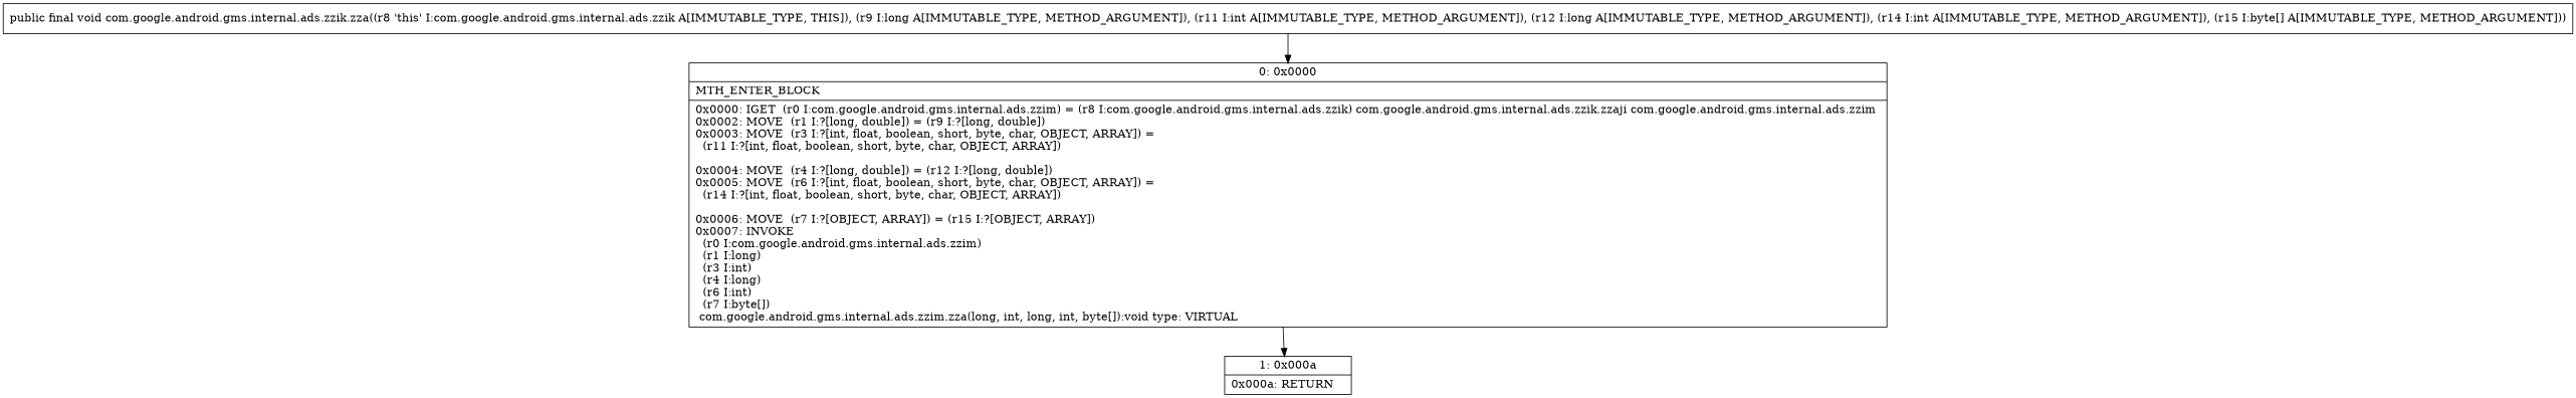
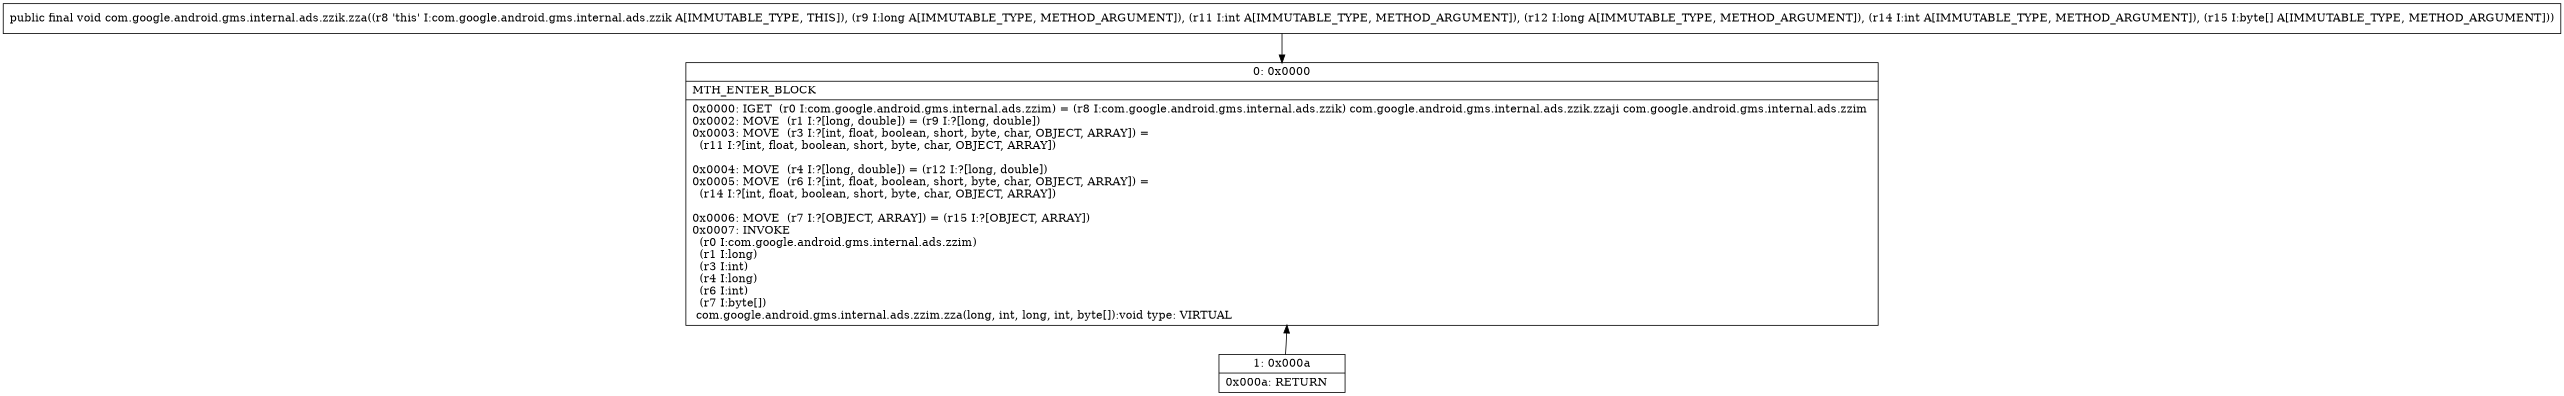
  digraph {
    node [shape=record]
    n1 [label="{0\:\ 0x0000|MTH_ENTER_BLOCK\l|0x0000: IGET  (r0 I:com.google.android.gms.internal.ads.zzim) = (r8 I:com.google.android.gms.internal.ads.zzik) com.google.android.gms.internal.ads.zzik.zzaji com.google.android.gms.internal.ads.zzim \l0x0002: MOVE  (r1 I:?[long, double]) = (r9 I:?[long, double]) \l0x0003: MOVE  (r3 I:?[int, float, boolean, short, byte, char, OBJECT, ARRAY]) = \l  (r11 I:?[int, float, boolean, short, byte, char, OBJECT, ARRAY])\l \l0x0004: MOVE  (r4 I:?[long, double]) = (r12 I:?[long, double]) \l0x0005: MOVE  (r6 I:?[int, float, boolean, short, byte, char, OBJECT, ARRAY]) = \l  (r14 I:?[int, float, boolean, short, byte, char, OBJECT, ARRAY])\l \l0x0006: MOVE  (r7 I:?[OBJECT, ARRAY]) = (r15 I:?[OBJECT, ARRAY]) \l0x0007: INVOKE  \l  (r0 I:com.google.android.gms.internal.ads.zzim)\l  (r1 I:long)\l  (r3 I:int)\l  (r4 I:long)\l  (r6 I:int)\l  (r7 I:byte[])\l com.google.android.gms.internal.ads.zzim.zza(long, int, long, int, byte[]):void type: VIRTUAL \l}"]
    n2 [label="{1\:\ 0x000a|0x000a: RETURN   \l}"]
    n3 [label="{public final void com.google.android.gms.internal.ads.zzik.zza((r8 'this' I:com.google.android.gms.internal.ads.zzik A[IMMUTABLE_TYPE, THIS]), (r9 I:long A[IMMUTABLE_TYPE, METHOD_ARGUMENT]), (r11 I:int A[IMMUTABLE_TYPE, METHOD_ARGUMENT]), (r12 I:long A[IMMUTABLE_TYPE, METHOD_ARGUMENT]), (r14 I:int A[IMMUTABLE_TYPE, METHOD_ARGUMENT]), (r15 I:byte[] A[IMMUTABLE_TYPE, METHOD_ARGUMENT])) }"]
-   n1 -> n2
+   n2 -> n1
    n3 -> n1
  }
